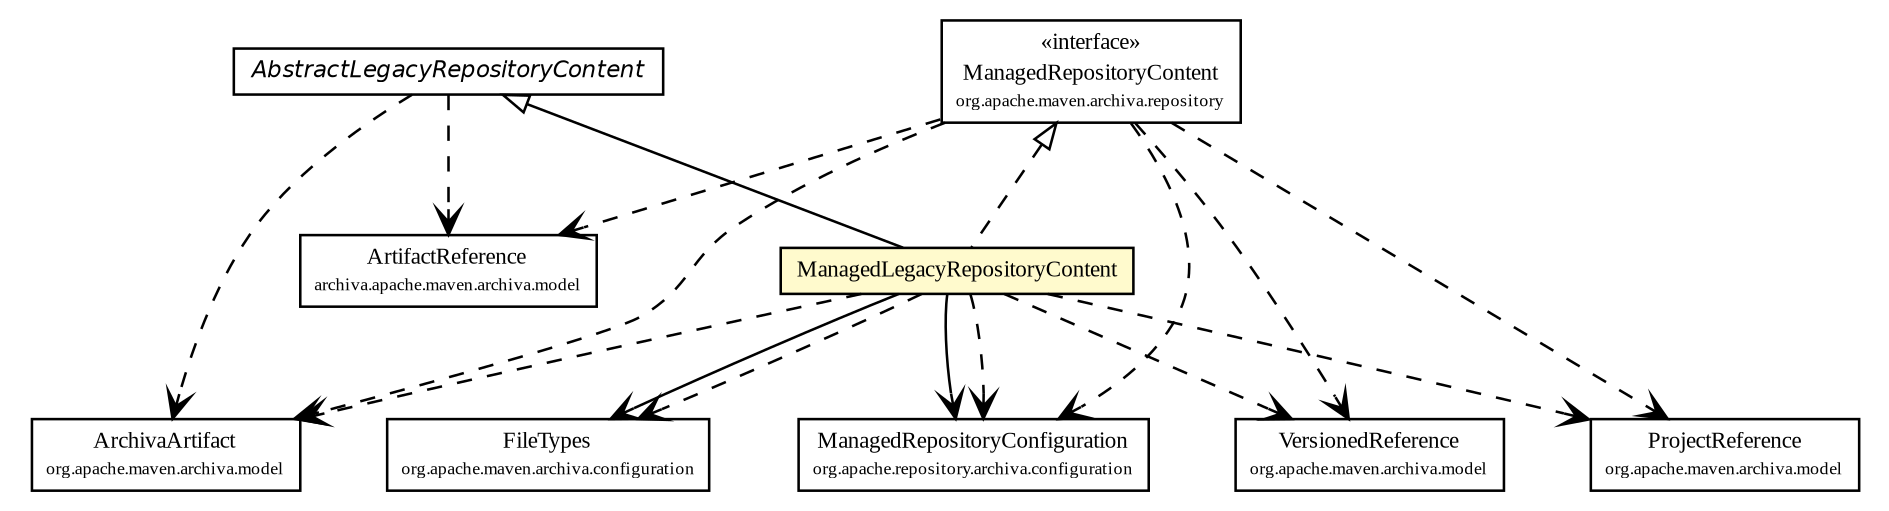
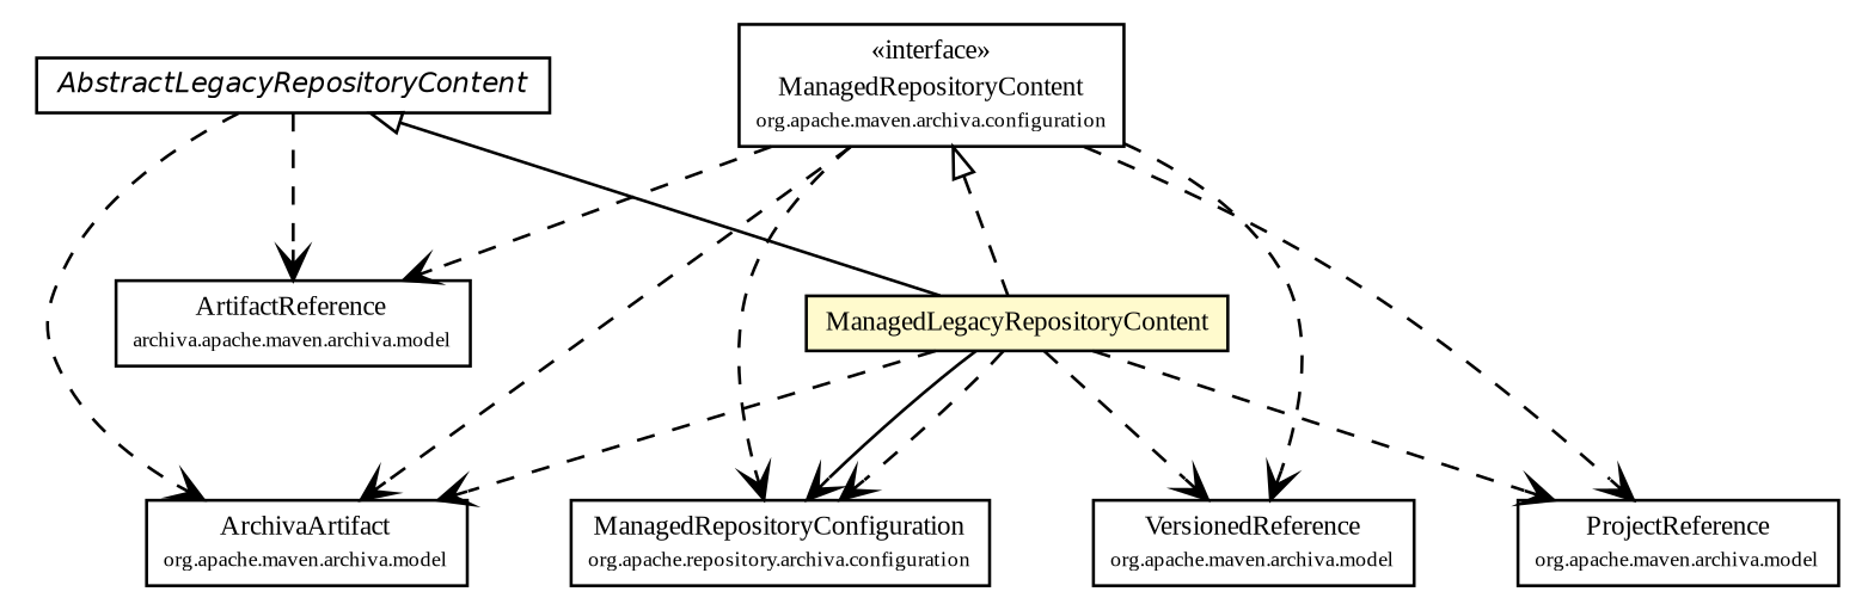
  digraph {
    fontname="Liberation Serif"
    node [fontcolor=black fontname="Liberation Serif" fontsize=9.0 shape=plaintext]
    edge [arrowhead=open color=black fontcolor=black fontname="Liberation Serif" fontsize=10.0 headport=p labelfontname=Helvetica labelfontsize=10 tailport=p style=dashed]
-   n1 [label=<<table border="0" cellborder="1" cellspacing="0" cellpadding="2" port="p" href="../../configuration/FileTypes.html"> 		<tr><td><table border="0" cellspacing="0" cellpadding="1"> 			<tr><td> FileTypes </td></tr> 			<tr><td><font point-size="7.0"> org.apache.maven.archiva.configuration </font></td></tr> 		</table></td></tr> 		</table>>]
    n2 [label=<<table border="0" cellborder="1" cellspacing="0" cellpadding="2" port="p" href="../../model/ArchivaArtifact.html"> 		<tr><td><table border="0" cellspacing="0" cellpadding="1"> 			<tr><td> ArchivaArtifact </td></tr> 			<tr><td><font point-size="7.0"> org.apache.maven.archiva.model </font></td></tr> 		</table></td></tr> 		</table>>]
    n3 [label=<<table border="0" cellborder="1" cellspacing="0" cellpadding="2" port="p" bgcolor="lemonChiffon" href="./ManagedLegacyRepositoryContent.html"> 		<tr><td><table border="0" cellspacing="0" cellpadding="1"> 			<tr><td> ManagedLegacyRepositoryContent </td></tr> 		</table></td></tr> 		</table>>]
    n4 [label=<<table border="0" cellborder="1" cellspacing="0" cellpadding="2" port="p" href="http://java.sun.com/j2se/1.4.2/docs/api/org/apache/maven/archiva/configuration/ManagedRepositoryConfiguration.html"> 		<tr><td><table border="0" cellspacing="0" cellpadding="1"> 			<tr><td> ManagedRepositoryConfiguration </td></tr> 			<tr><td><font point-size="7.0"> org.apache.repository.archiva.configuration </font></td></tr> 		</table></td></tr> 		</table>>]
    n5 [label=<<table border="0" cellborder="1" cellspacing="0" cellpadding="2" port="p" href="http://java.sun.com/j2se/1.4.2/docs/api/org/apache/maven/archiva/model/ProjectReference.html"> 		<tr><td><table border="0" cellspacing="0" cellpadding="1"> 			<tr><td> ProjectReference </td></tr> 			<tr><td><font point-size="7.0"> org.apache.maven.archiva.model </font></td></tr> 		</table></td></tr> 		</table>>]
    n6 [label=<<table border="0" cellborder="1" cellspacing="0" cellpadding="2" port="p" href="http://java.sun.com/j2se/1.4.2/docs/api/org/apache/maven/archiva/model/VersionedReference.html"> 		<tr><td><table border="0" cellspacing="0" cellpadding="1"> 			<tr><td> VersionedReference </td></tr> 			<tr><td><font point-size="7.0"> org.apache.maven.archiva.model </font></td></tr> 		</table></td></tr> 		</table>>]
    n7 [label=<<table border="0" cellborder="1" cellspacing="0" cellpadding="2" port="p" href="http://java.sun.com/j2se/1.4.2/docs/api/org/apache/maven/archiva/model/ArtifactReference.html"> 		<tr><td><table border="0" cellspacing="0" cellpadding="1"> 			<tr><td> ArtifactReference </td></tr> 			<tr><td><font point-size="7.0"> archiva.apache.maven.archiva.model </font></td></tr> 		</table></td></tr> 		</table>>]
    n8 [label=<<table border="0" cellborder="1" cellspacing="0" cellpadding="2" port="p" href="./AbstractLegacyRepositoryContent.html"> 		<tr><td><table border="0" cellspacing="0" cellpadding="1"> 			<tr><td><font face="Helvetica-Oblique"> AbstractLegacyRepositoryContent </font></td></tr> 		</table></td></tr> 		</table>>]
-   n9 [label=<<table border="0" cellborder="1" cellspacing="0" cellpadding="2" port="p" href="../ManagedRepositoryContent.html"> 		<tr><td><table border="0" cellspacing="0" cellpadding="1"> 			<tr><td> &laquo;interface&raquo; </td></tr> 			<tr><td> ManagedRepositoryContent </td></tr> 			<tr><td><font point-size="7.0"> org.apache.maven.archiva.repository </font></td></tr> 		</table></td></tr> 		</table>>]
-   n3 -> n1 [style=""]
-   n3 -> n1
+   n9 [label=<<table border="0" cellborder="1" cellspacing="0" cellpadding="2" port="p" href="../ManagedRepositoryContent.html"> 		<tr><td><table border="0" cellspacing="0" cellpadding="1"> 			<tr><td> &laquo;interface&raquo; </td></tr> 			<tr><td> ManagedRepositoryContent </td></tr> 			<tr><td><font point-size="7.0"> org.apache.maven.archiva.configuration </font></td></tr> 		</table></td></tr> 		</table>>]
    n3 -> n2
    n3 -> n4 [style=""]
    n3 -> n4
    n3 -> n5
    n3 -> n6
    n8 -> n2
    n8 -> n3 [arrowtail=empty dir=back fontsize=10 arrowhead="" color="" fontcolor="" style=""]
    n8 -> n7
    n9 -> n2
    n9 -> n3 [arrowtail=empty dir=back fontsize=10 arrowhead="" color="" fontcolor=""]
    n9 -> n4
    n9 -> n5
    n9 -> n6
    n9 -> n7
  }
